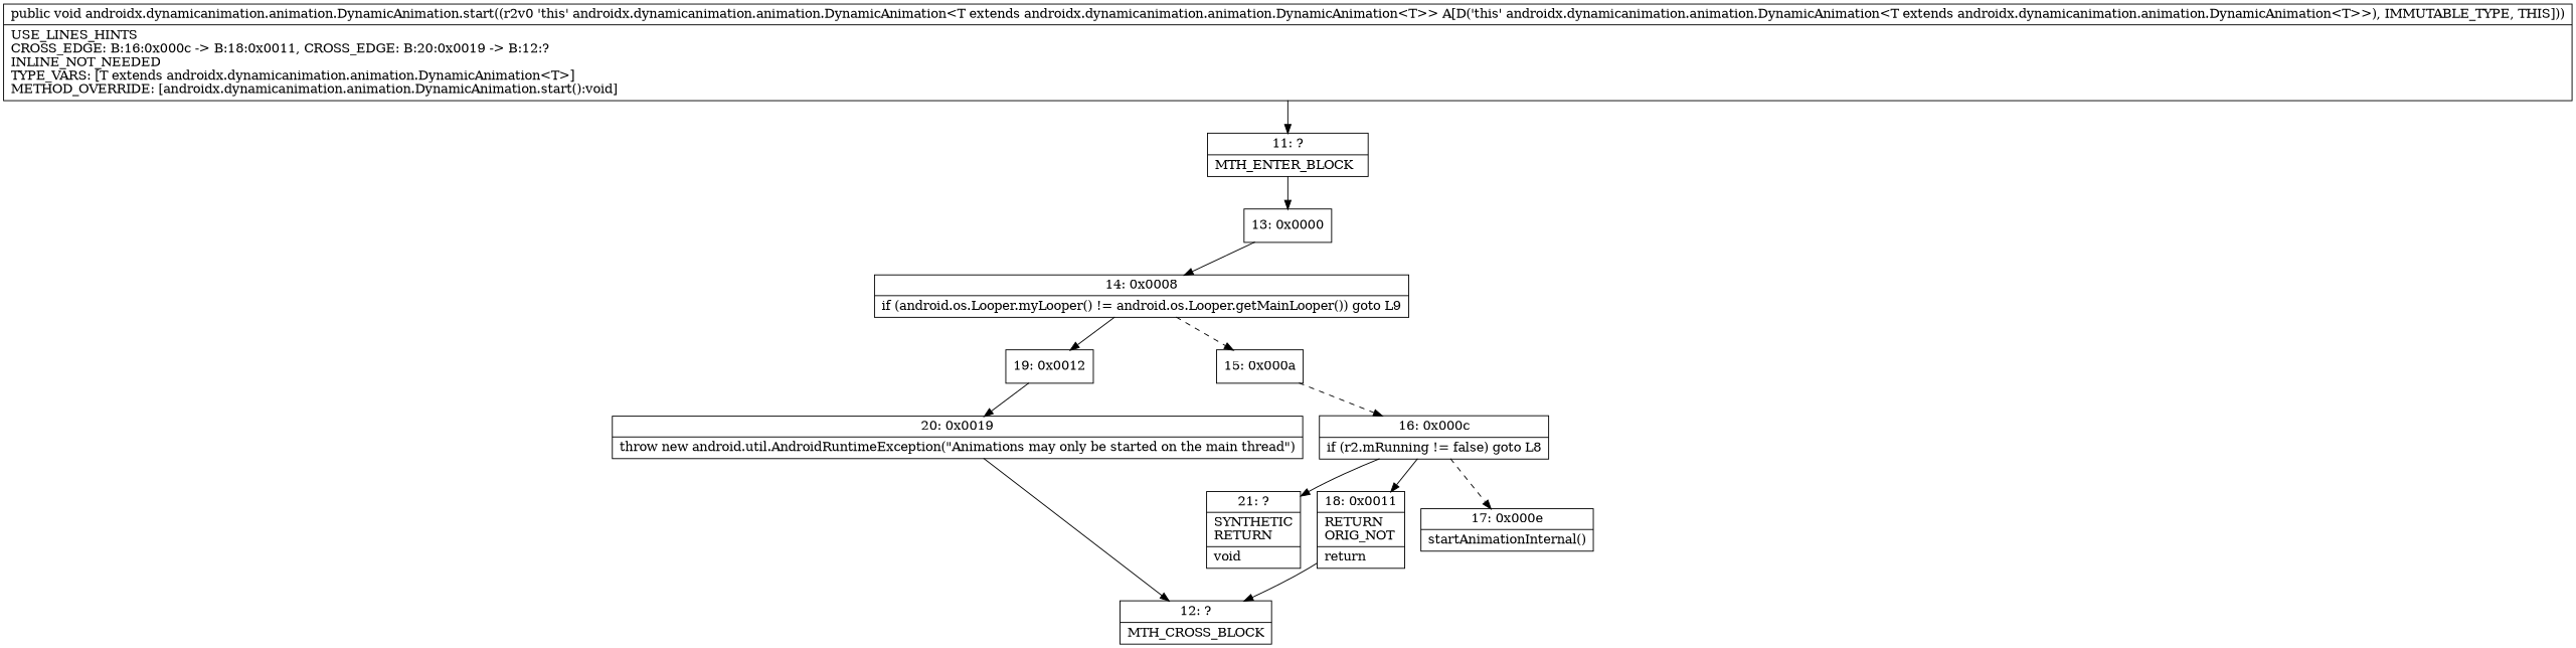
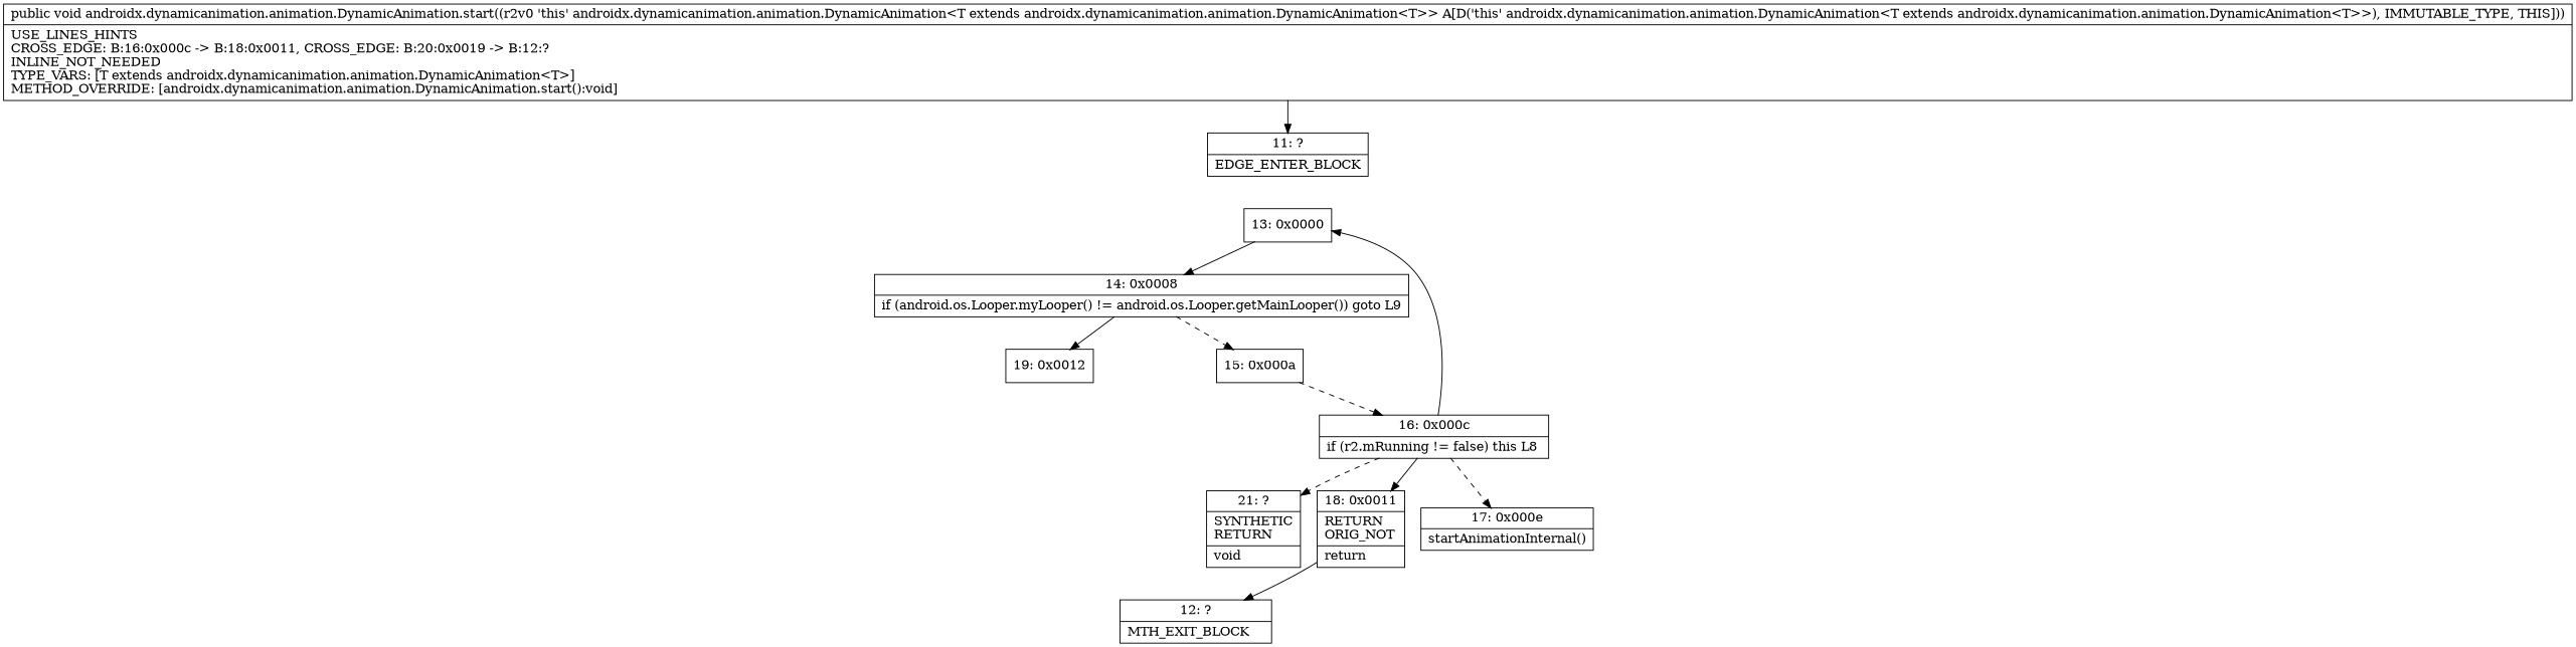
  digraph {
    node [shape=record]
-   n1 [label="{11\:\ ?|MTH_ENTER_BLOCK\l}"]
+   n1 [label="{11\:\ ?|EDGE_ENTER_BLOCK\l}"]
    n2 [label="{13\:\ 0x0000}"]
    n3 [label="{14\:\ 0x0008|if (android.os.Looper.myLooper() != android.os.Looper.getMainLooper()) goto L9\l}"]
    n4 [label="{15\:\ 0x000a}"]
    n5 [label="{19\:\ 0x0012}"]
-   n6 [label="{16\:\ 0x000c|if (r2.mRunning != false) goto L8\l}"]
-   n7 [label="{20\:\ 0x0019|throw new android.util.AndroidRuntimeException(\"Animations may only be started on the main thread\")\l}"]
+   n6 [label="{16\:\ 0x000c|if (r2.mRunning != false) this L8\l}"]
    n8 [label="{17\:\ 0x000e|startAnimationInternal()\l}"]
    n9 [label="{21\:\ ?|SYNTHETIC\lRETURN\l|void\l}"]
    n10 [label="{18\:\ 0x0011|RETURN\lORIG_NOT\l|return\l}"]
-   n11 [label="{12\:\ ?|MTH_CROSS_BLOCK\l}"]
+   n11 [label="{12\:\ ?|MTH_EXIT_BLOCK\l}"]
    n12 [label="{public void androidx.dynamicanimation.animation.DynamicAnimation.start((r2v0 'this' androidx.dynamicanimation.animation.DynamicAnimation\<T extends androidx.dynamicanimation.animation.DynamicAnimation\<T\>\> A[D('this' androidx.dynamicanimation.animation.DynamicAnimation\<T extends androidx.dynamicanimation.animation.DynamicAnimation\<T\>\>), IMMUTABLE_TYPE, THIS]))  | USE_LINES_HINTS\lCROSS_EDGE: B:16:0x000c \-\> B:18:0x0011, CROSS_EDGE: B:20:0x0019 \-\> B:12:?\lINLINE_NOT_NEEDED\lTYPE_VARS: [T extends androidx.dynamicanimation.animation.DynamicAnimation\<T\>]\lMETHOD_OVERRIDE: [androidx.dynamicanimation.animation.DynamicAnimation.start():void]\l}"]
-   n1 -> n2
+   n6 -> n2
    n2 -> n3
    n3 -> n4 [style=dashed]
    n3 -> n5
    n4 -> n6 [style=dashed]
-   n5 -> n7
    n6 -> n8 [style=dashed]
-   n6 -> n9
+   n6 -> n9 [style=dashed]
    n6 -> n10
-   n7 -> n11
    n10 -> n11
    n12 -> n1
  }
